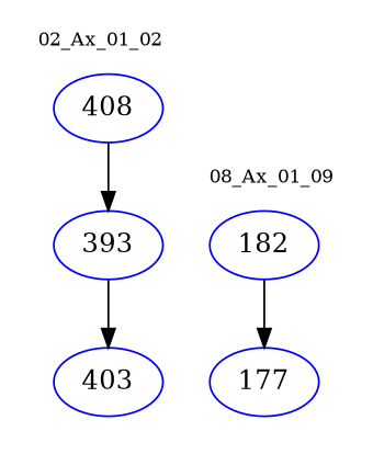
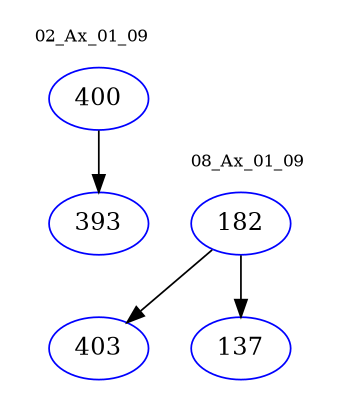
  digraph {
    node [color=blue]
    edge [color=black]
-   n1 [label=408]
+   n1 [label=400]
    n2 [label=393]
    n3 [label=403]
    n4 [label=182]
-   n5 [label=177]
+   n5 [label=137]
    subgraph cluster_1 {
      color=white
      fontsize=10
-     label="02_Ax_01_02"
+     label="02_Ax_01_09"
      n1
      n2
      n3
    }
    subgraph cluster_2 {
      color=white
      fontsize=10
      label="08_Ax_01_09"
      n4
      n5
    }
    n1 -> n2
-   n2 -> n3
+   n4 -> n3
    n4 -> n5
  }
